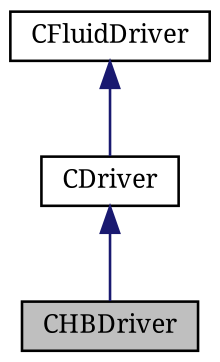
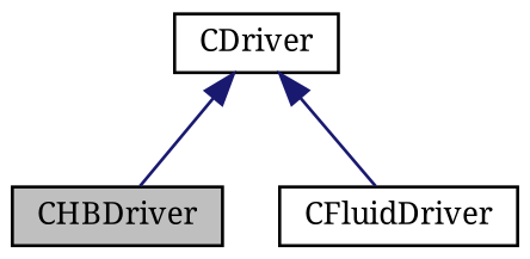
  digraph {
    fontname="Noto Serif"
    node [color=black fillcolor=white fontname="Noto Serif" fontsize=10 shape=record style=filled]
    edge [color=midnightblue dir=back fontname="Noto Serif" fontsize=10 labelfontname=Helvetica labelfontsize=10 style=solid]
    n1 [fillcolor=grey75 fontcolor=black height=0.2 label=CHBDriver width=0.4]
    n2 [height=0.2 label=CFluidDriver width=0.4]
    n3 [height=0.2 label=CDriver width=0.4]
    n3 -> n1
-   n2 -> n3
+   n3 -> n2
  }
